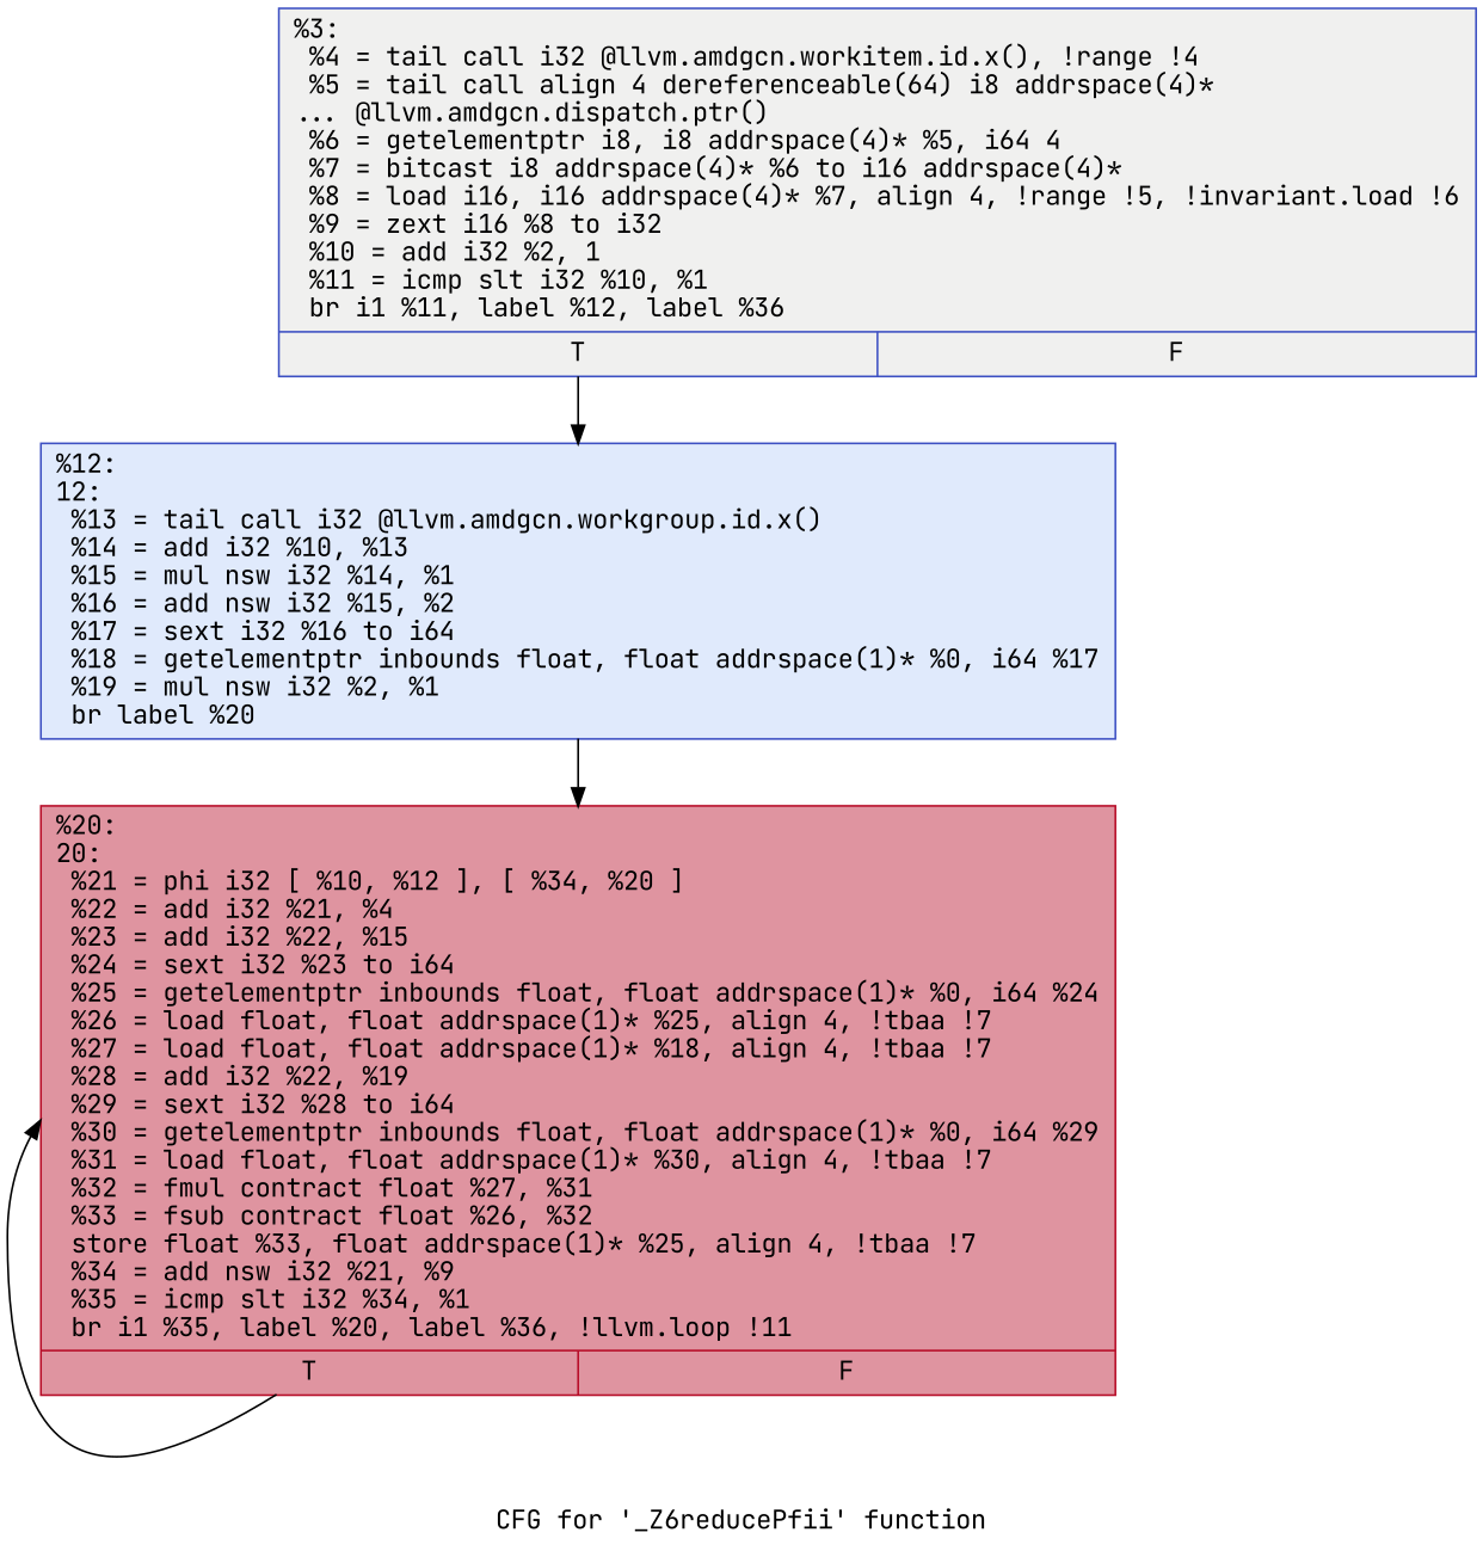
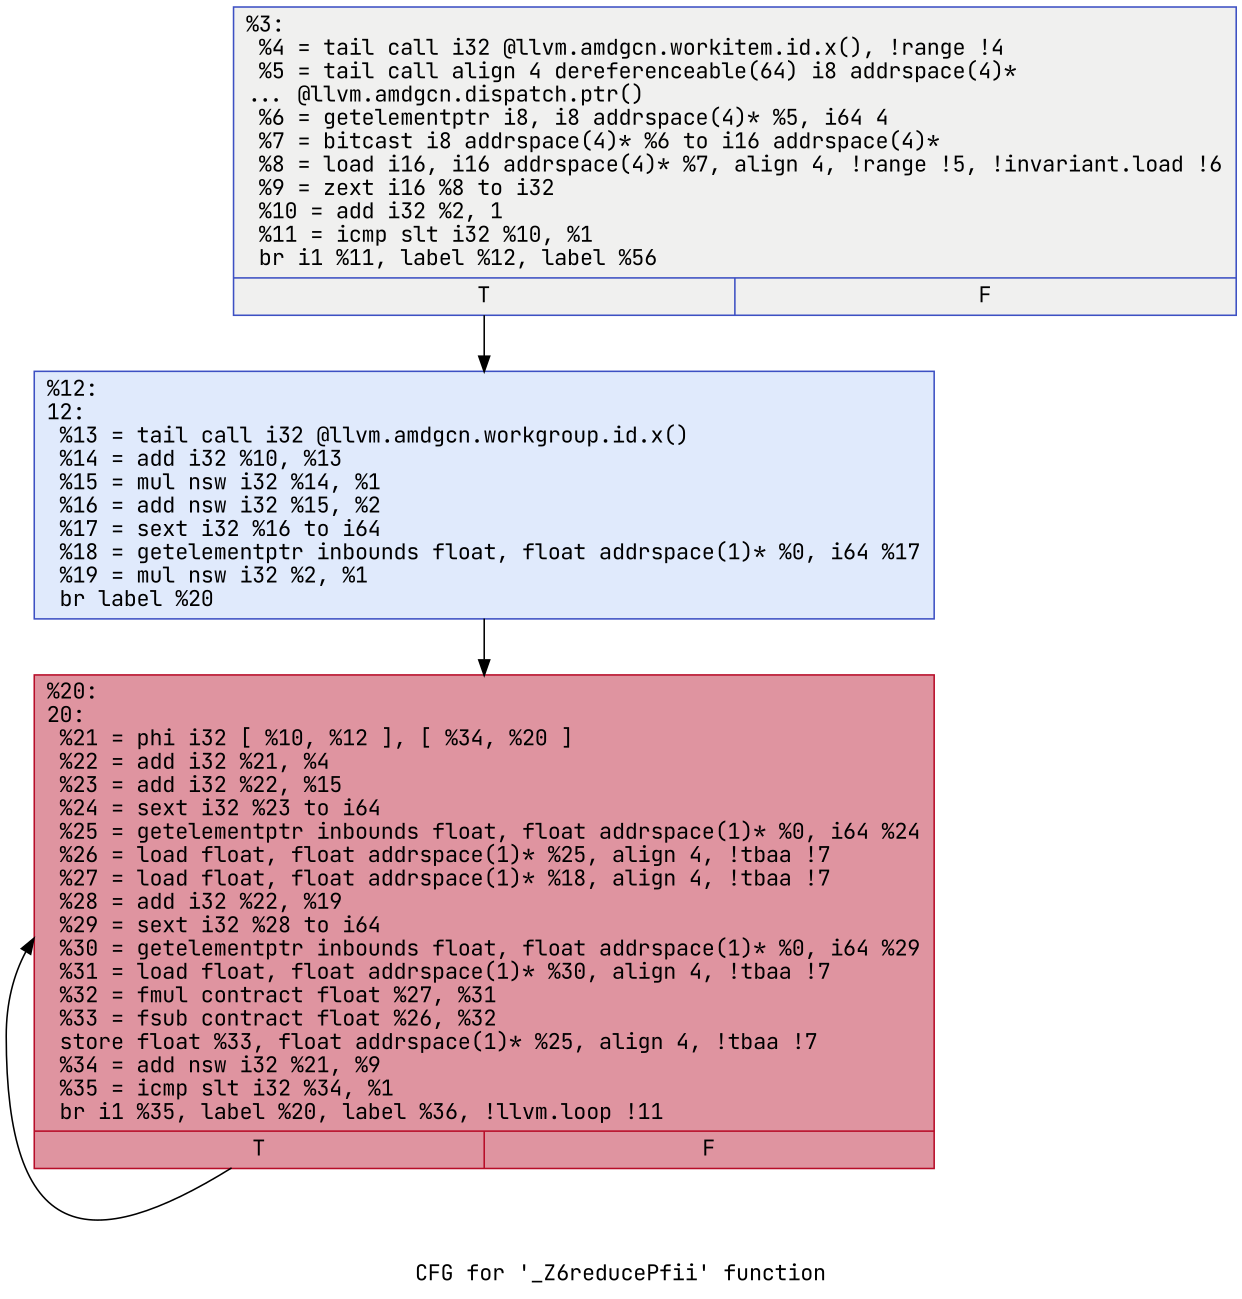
  digraph {
    fontname="JetBrains Mono"
    label="CFG for '_Z6reducePfii' function"
    node [color="#3d50c3ff" fontname="JetBrains Mono" shape=record style=filled]
    edge [fontname="JetBrains Mono" tailport=s0]
-   n1 [fillcolor="#dedcdb70" label="{%3:\l  %4 = tail call i32 @llvm.amdgcn.workitem.id.x(), !range !4\l  %5 = tail call align 4 dereferenceable(64) i8 addrspace(4)*\l... @llvm.amdgcn.dispatch.ptr()\l  %6 = getelementptr i8, i8 addrspace(4)* %5, i64 4\l  %7 = bitcast i8 addrspace(4)* %6 to i16 addrspace(4)*\l  %8 = load i16, i16 addrspace(4)* %7, align 4, !range !5, !invariant.load !6\l  %9 = zext i16 %8 to i32\l  %10 = add i32 %2, 1\l  %11 = icmp slt i32 %10, %1\l  br i1 %11, label %12, label %36\l|{<s0>T|<s1>F}}"]
+   n1 [fillcolor="#dedcdb70" label="{%3:\l  %4 = tail call i32 @llvm.amdgcn.workitem.id.x(), !range !4\l  %5 = tail call align 4 dereferenceable(64) i8 addrspace(4)*\l... @llvm.amdgcn.dispatch.ptr()\l  %6 = getelementptr i8, i8 addrspace(4)* %5, i64 4\l  %7 = bitcast i8 addrspace(4)* %6 to i16 addrspace(4)*\l  %8 = load i16, i16 addrspace(4)* %7, align 4, !range !5, !invariant.load !6\l  %9 = zext i16 %8 to i32\l  %10 = add i32 %2, 1\l  %11 = icmp slt i32 %10, %1\l  br i1 %11, label %12, label %56\l|{<s0>T|<s1>F}}"]
    n2 [fillcolor="#b9d0f970" label="{%12:\l12:                                               \l  %13 = tail call i32 @llvm.amdgcn.workgroup.id.x()\l  %14 = add i32 %10, %13\l  %15 = mul nsw i32 %14, %1\l  %16 = add nsw i32 %15, %2\l  %17 = sext i32 %16 to i64\l  %18 = getelementptr inbounds float, float addrspace(1)* %0, i64 %17\l  %19 = mul nsw i32 %2, %1\l  br label %20\l}"]
    n3 [color="#b70d28ff" fillcolor="#b70d2870" label="{%20:\l20:                                               \l  %21 = phi i32 [ %10, %12 ], [ %34, %20 ]\l  %22 = add i32 %21, %4\l  %23 = add i32 %22, %15\l  %24 = sext i32 %23 to i64\l  %25 = getelementptr inbounds float, float addrspace(1)* %0, i64 %24\l  %26 = load float, float addrspace(1)* %25, align 4, !tbaa !7\l  %27 = load float, float addrspace(1)* %18, align 4, !tbaa !7\l  %28 = add i32 %22, %19\l  %29 = sext i32 %28 to i64\l  %30 = getelementptr inbounds float, float addrspace(1)* %0, i64 %29\l  %31 = load float, float addrspace(1)* %30, align 4, !tbaa !7\l  %32 = fmul contract float %27, %31\l  %33 = fsub contract float %26, %32\l  store float %33, float addrspace(1)* %25, align 4, !tbaa !7\l  %34 = add nsw i32 %21, %9\l  %35 = icmp slt i32 %34, %1\l  br i1 %35, label %20, label %36, !llvm.loop !11\l|{<s0>T|<s1>F}}"]
    n1 -> n2
    n2 -> n3
    n3 -> n3
  }
